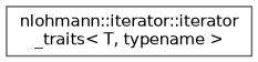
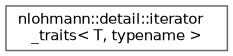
  digraph {
    rankdir=LR
-   n1 [color=grey40 fillcolor=white fontname=Helvetica fontsize=10 height=0.2 label="nlohmann::iterator::iterator\l_traits\< T, typename \>" shape=box style=filled width=0.4]
+   n1 [color=grey40 fillcolor=white fontname=Helvetica fontsize=10 height=0.2 label="nlohmann::detail::iterator\l_traits\< T, typename \>" shape=box style=filled width=0.4]
  }
